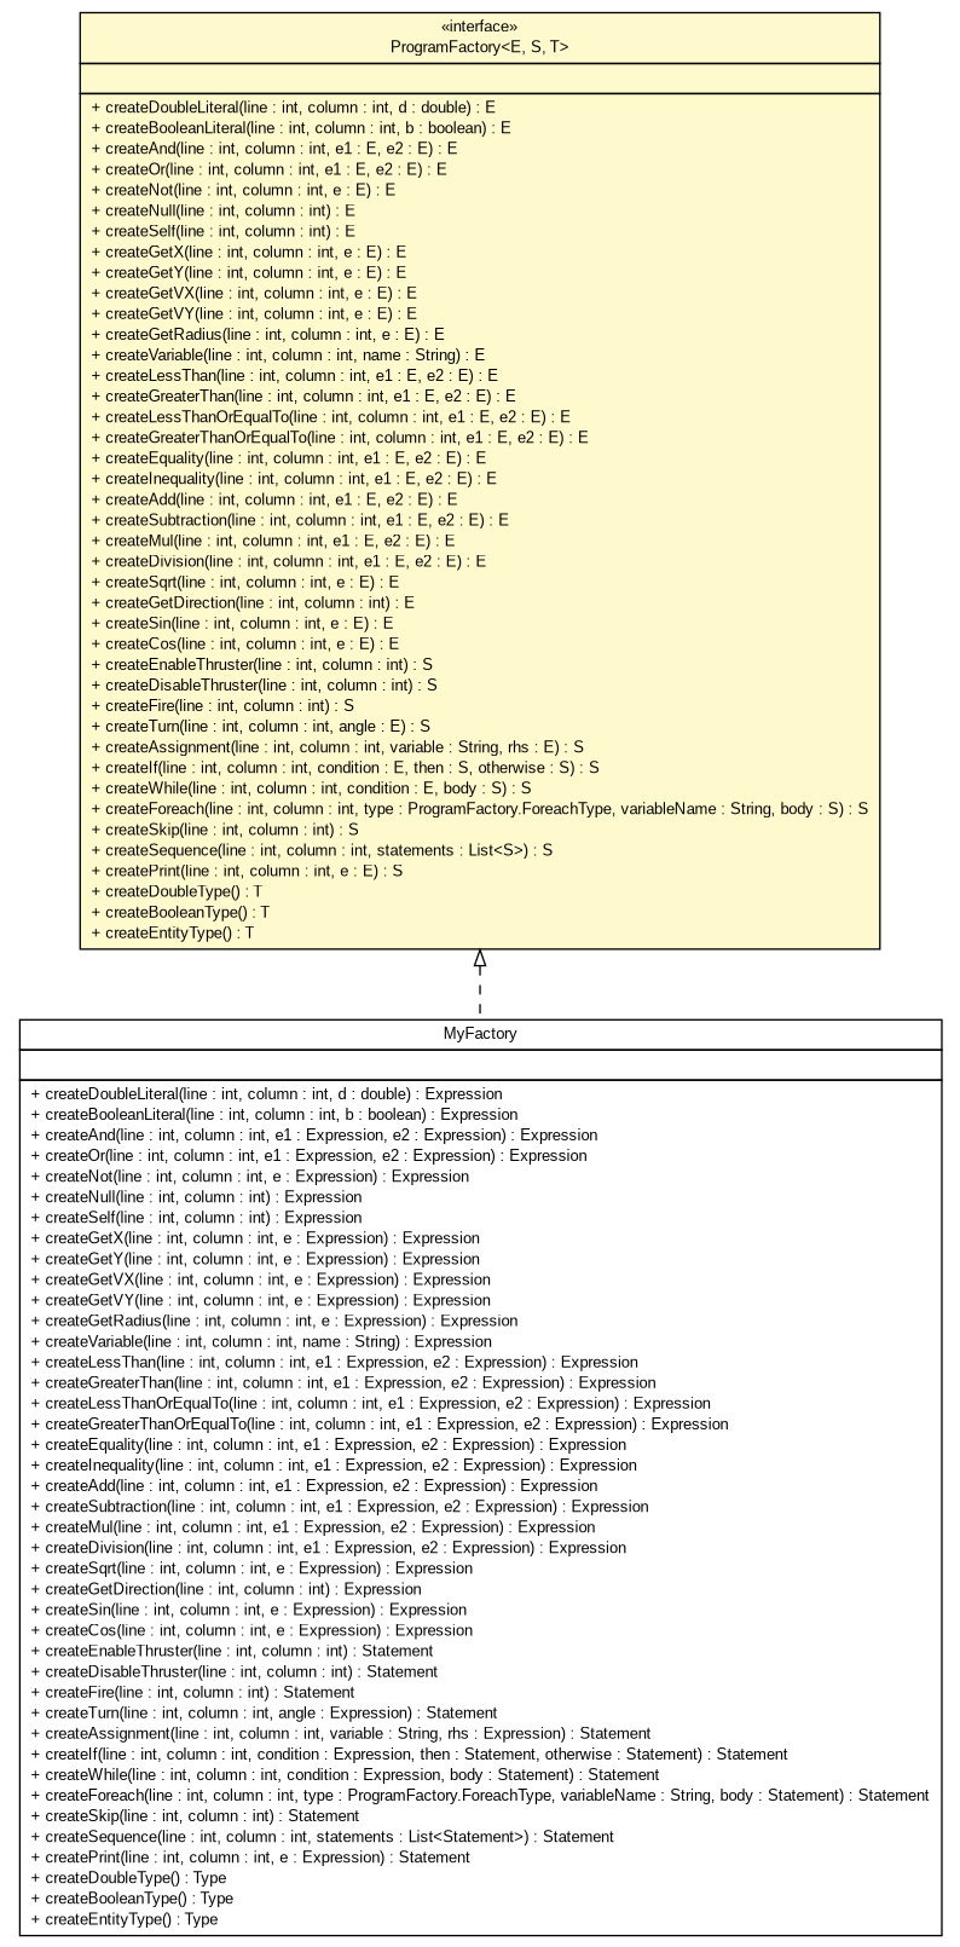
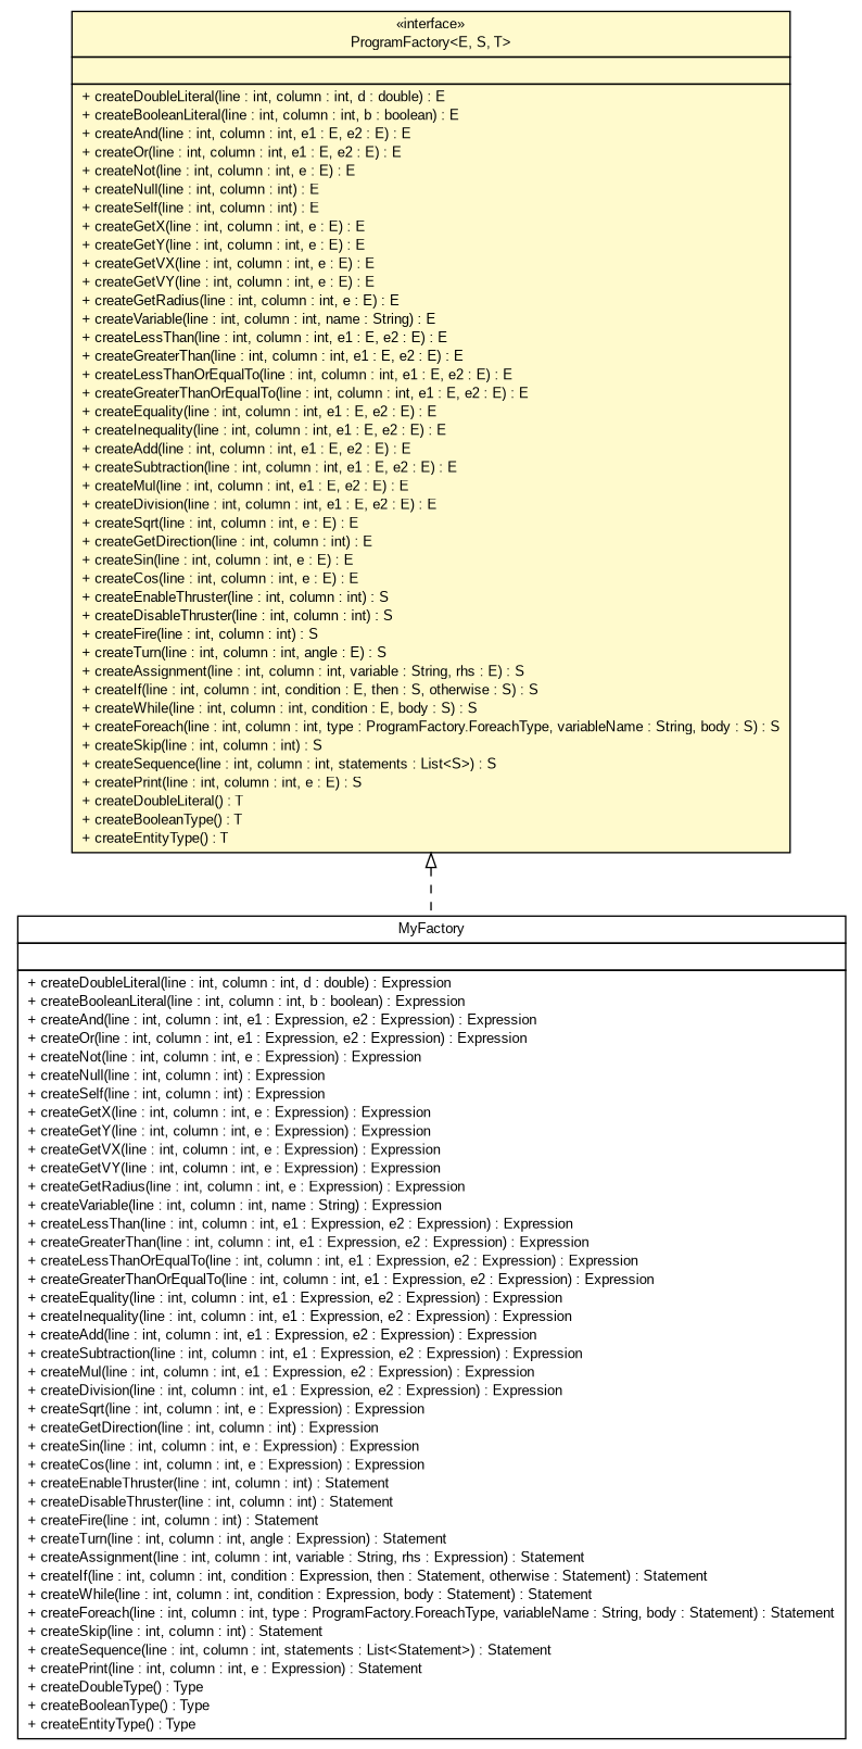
  digraph {
    nodesep=0.25
    ranksep=0.5
    fontname="Liberation Sans"
    node [fontcolor=black fontname="Liberation Sans" fontsize=10.0 shape=plaintext]
-   n1 [label=<<table title="model.programs.parsing.ProgramFactory" border="0" cellborder="1" cellspacing="0" cellpadding="2" port="p" bgcolor="lemonChiffon" href="./ProgramFactory.html"> 		<tr><td><table border="0" cellspacing="0" cellpadding="1"> <tr><td align="center" balign="center"> &#171;interface&#187; </td></tr> <tr><td align="center" balign="center"> ProgramFactory&lt;E, S, T&gt; </td></tr> 		</table></td></tr> 		<tr><td><table border="0" cellspacing="0" cellpadding="1"> <tr><td align="left" balign="left">  </td></tr> 		</table></td></tr> 		<tr><td><table border="0" cellspacing="0" cellpadding="1"> <tr><td align="left" balign="left"> + createDoubleLiteral(line : int, column : int, d : double) : E </td></tr> <tr><td align="left" balign="left"> + createBooleanLiteral(line : int, column : int, b : boolean) : E </td></tr> <tr><td align="left" balign="left"> + createAnd(line : int, column : int, e1 : E, e2 : E) : E </td></tr> <tr><td align="left" balign="left"> + createOr(line : int, column : int, e1 : E, e2 : E) : E </td></tr> <tr><td align="left" balign="left"> + createNot(line : int, column : int, e : E) : E </td></tr> <tr><td align="left" balign="left"> + createNull(line : int, column : int) : E </td></tr> <tr><td align="left" balign="left"> + createSelf(line : int, column : int) : E </td></tr> <tr><td align="left" balign="left"> + createGetX(line : int, column : int, e : E) : E </td></tr> <tr><td align="left" balign="left"> + createGetY(line : int, column : int, e : E) : E </td></tr> <tr><td align="left" balign="left"> + createGetVX(line : int, column : int, e : E) : E </td></tr> <tr><td align="left" balign="left"> + createGetVY(line : int, column : int, e : E) : E </td></tr> <tr><td align="left" balign="left"> + createGetRadius(line : int, column : int, e : E) : E </td></tr> <tr><td align="left" balign="left"> + createVariable(line : int, column : int, name : String) : E </td></tr> <tr><td align="left" balign="left"> + createLessThan(line : int, column : int, e1 : E, e2 : E) : E </td></tr> <tr><td align="left" balign="left"> + createGreaterThan(line : int, column : int, e1 : E, e2 : E) : E </td></tr> <tr><td align="left" balign="left"> + createLessThanOrEqualTo(line : int, column : int, e1 : E, e2 : E) : E </td></tr> <tr><td align="left" balign="left"> + createGreaterThanOrEqualTo(line : int, column : int, e1 : E, e2 : E) : E </td></tr> <tr><td align="left" balign="left"> + createEquality(line : int, column : int, e1 : E, e2 : E) : E </td></tr> <tr><td align="left" balign="left"> + createInequality(line : int, column : int, e1 : E, e2 : E) : E </td></tr> <tr><td align="left" balign="left"> + createAdd(line : int, column : int, e1 : E, e2 : E) : E </td></tr> <tr><td align="left" balign="left"> + createSubtraction(line : int, column : int, e1 : E, e2 : E) : E </td></tr> <tr><td align="left" balign="left"> + createMul(line : int, column : int, e1 : E, e2 : E) : E </td></tr> <tr><td align="left" balign="left"> + createDivision(line : int, column : int, e1 : E, e2 : E) : E </td></tr> <tr><td align="left" balign="left"> + createSqrt(line : int, column : int, e : E) : E </td></tr> <tr><td align="left" balign="left"> + createGetDirection(line : int, column : int) : E </td></tr> <tr><td align="left" balign="left"> + createSin(line : int, column : int, e : E) : E </td></tr> <tr><td align="left" balign="left"> + createCos(line : int, column : int, e : E) : E </td></tr> <tr><td align="left" balign="left"> + createEnableThruster(line : int, column : int) : S </td></tr> <tr><td align="left" balign="left"> + createDisableThruster(line : int, column : int) : S </td></tr> <tr><td align="left" balign="left"> + createFire(line : int, column : int) : S </td></tr> <tr><td align="left" balign="left"> + createTurn(line : int, column : int, angle : E) : S </td></tr> <tr><td align="left" balign="left"> + createAssignment(line : int, column : int, variable : String, rhs : E) : S </td></tr> <tr><td align="left" balign="left"> + createIf(line : int, column : int, condition : E, then : S, otherwise : S) : S </td></tr> <tr><td align="left" balign="left"> + createWhile(line : int, column : int, condition : E, body : S) : S </td></tr> <tr><td align="left" balign="left"> + createForeach(line : int, column : int, type : ProgramFactory.ForeachType, variableName : String, body : S) : S </td></tr> <tr><td align="left" balign="left"> + createSkip(line : int, column : int) : S </td></tr> <tr><td align="left" balign="left"> + createSequence(line : int, column : int, statements : List&lt;S&gt;) : S </td></tr> <tr><td align="left" balign="left"> + createPrint(line : int, column : int, e : E) : S </td></tr> <tr><td align="left" balign="left"> + createDoubleType() : T </td></tr> <tr><td align="left" balign="left"> + createBooleanType() : T </td></tr> <tr><td align="left" balign="left"> + createEntityType() : T </td></tr> 		</table></td></tr> 		</table>>]
+   n1 [label=<<table title="model.programs.parsing.ProgramFactory" border="0" cellborder="1" cellspacing="0" cellpadding="2" port="p" bgcolor="lemonChiffon" href="./ProgramFactory.html"> 		<tr><td><table border="0" cellspacing="0" cellpadding="1"> <tr><td align="center" balign="center"> &#171;interface&#187; </td></tr> <tr><td align="center" balign="center"> ProgramFactory&lt;E, S, T&gt; </td></tr> 		</table></td></tr> 		<tr><td><table border="0" cellspacing="0" cellpadding="1"> <tr><td align="left" balign="left">  </td></tr> 		</table></td></tr> 		<tr><td><table border="0" cellspacing="0" cellpadding="1"> <tr><td align="left" balign="left"> + createDoubleLiteral(line : int, column : int, d : double) : E </td></tr> <tr><td align="left" balign="left"> + createBooleanLiteral(line : int, column : int, b : boolean) : E </td></tr> <tr><td align="left" balign="left"> + createAnd(line : int, column : int, e1 : E, e2 : E) : E </td></tr> <tr><td align="left" balign="left"> + createOr(line : int, column : int, e1 : E, e2 : E) : E </td></tr> <tr><td align="left" balign="left"> + createNot(line : int, column : int, e : E) : E </td></tr> <tr><td align="left" balign="left"> + createNull(line : int, column : int) : E </td></tr> <tr><td align="left" balign="left"> + createSelf(line : int, column : int) : E </td></tr> <tr><td align="left" balign="left"> + createGetX(line : int, column : int, e : E) : E </td></tr> <tr><td align="left" balign="left"> + createGetY(line : int, column : int, e : E) : E </td></tr> <tr><td align="left" balign="left"> + createGetVX(line : int, column : int, e : E) : E </td></tr> <tr><td align="left" balign="left"> + createGetVY(line : int, column : int, e : E) : E </td></tr> <tr><td align="left" balign="left"> + createGetRadius(line : int, column : int, e : E) : E </td></tr> <tr><td align="left" balign="left"> + createVariable(line : int, column : int, name : String) : E </td></tr> <tr><td align="left" balign="left"> + createLessThan(line : int, column : int, e1 : E, e2 : E) : E </td></tr> <tr><td align="left" balign="left"> + createGreaterThan(line : int, column : int, e1 : E, e2 : E) : E </td></tr> <tr><td align="left" balign="left"> + createLessThanOrEqualTo(line : int, column : int, e1 : E, e2 : E) : E </td></tr> <tr><td align="left" balign="left"> + createGreaterThanOrEqualTo(line : int, column : int, e1 : E, e2 : E) : E </td></tr> <tr><td align="left" balign="left"> + createEquality(line : int, column : int, e1 : E, e2 : E) : E </td></tr> <tr><td align="left" balign="left"> + createInequality(line : int, column : int, e1 : E, e2 : E) : E </td></tr> <tr><td align="left" balign="left"> + createAdd(line : int, column : int, e1 : E, e2 : E) : E </td></tr> <tr><td align="left" balign="left"> + createSubtraction(line : int, column : int, e1 : E, e2 : E) : E </td></tr> <tr><td align="left" balign="left"> + createMul(line : int, column : int, e1 : E, e2 : E) : E </td></tr> <tr><td align="left" balign="left"> + createDivision(line : int, column : int, e1 : E, e2 : E) : E </td></tr> <tr><td align="left" balign="left"> + createSqrt(line : int, column : int, e : E) : E </td></tr> <tr><td align="left" balign="left"> + createGetDirection(line : int, column : int) : E </td></tr> <tr><td align="left" balign="left"> + createSin(line : int, column : int, e : E) : E </td></tr> <tr><td align="left" balign="left"> + createCos(line : int, column : int, e : E) : E </td></tr> <tr><td align="left" balign="left"> + createEnableThruster(line : int, column : int) : S </td></tr> <tr><td align="left" balign="left"> + createDisableThruster(line : int, column : int) : S </td></tr> <tr><td align="left" balign="left"> + createFire(line : int, column : int) : S </td></tr> <tr><td align="left" balign="left"> + createTurn(line : int, column : int, angle : E) : S </td></tr> <tr><td align="left" balign="left"> + createAssignment(line : int, column : int, variable : String, rhs : E) : S </td></tr> <tr><td align="left" balign="left"> + createIf(line : int, column : int, condition : E, then : S, otherwise : S) : S </td></tr> <tr><td align="left" balign="left"> + createWhile(line : int, column : int, condition : E, body : S) : S </td></tr> <tr><td align="left" balign="left"> + createForeach(line : int, column : int, type : ProgramFactory.ForeachType, variableName : String, body : S) : S </td></tr> <tr><td align="left" balign="left"> + createSkip(line : int, column : int) : S </td></tr> <tr><td align="left" balign="left"> + createSequence(line : int, column : int, statements : List&lt;S&gt;) : S </td></tr> <tr><td align="left" balign="left"> + createPrint(line : int, column : int, e : E) : S </td></tr> <tr><td align="left" balign="left"> + createDoubleLiteral() : T </td></tr> <tr><td align="left" balign="left"> + createBooleanType() : T </td></tr> <tr><td align="left" balign="left"> + createEntityType() : T </td></tr> 		</table></td></tr> 		</table>>]
    n2 [label=<<table title="model.programs.parsing.MyFactory" border="0" cellborder="1" cellspacing="0" cellpadding="2" port="p" href="./MyFactory.html"> 		<tr><td><table border="0" cellspacing="0" cellpadding="1"> <tr><td align="center" balign="center"> MyFactory </td></tr> 		</table></td></tr> 		<tr><td><table border="0" cellspacing="0" cellpadding="1"> <tr><td align="left" balign="left">  </td></tr> 		</table></td></tr> 		<tr><td><table border="0" cellspacing="0" cellpadding="1"> <tr><td align="left" balign="left"> + createDoubleLiteral(line : int, column : int, d : double) : Expression </td></tr> <tr><td align="left" balign="left"> + createBooleanLiteral(line : int, column : int, b : boolean) : Expression </td></tr> <tr><td align="left" balign="left"> + createAnd(line : int, column : int, e1 : Expression, e2 : Expression) : Expression </td></tr> <tr><td align="left" balign="left"> + createOr(line : int, column : int, e1 : Expression, e2 : Expression) : Expression </td></tr> <tr><td align="left" balign="left"> + createNot(line : int, column : int, e : Expression) : Expression </td></tr> <tr><td align="left" balign="left"> + createNull(line : int, column : int) : Expression </td></tr> <tr><td align="left" balign="left"> + createSelf(line : int, column : int) : Expression </td></tr> <tr><td align="left" balign="left"> + createGetX(line : int, column : int, e : Expression) : Expression </td></tr> <tr><td align="left" balign="left"> + createGetY(line : int, column : int, e : Expression) : Expression </td></tr> <tr><td align="left" balign="left"> + createGetVX(line : int, column : int, e : Expression) : Expression </td></tr> <tr><td align="left" balign="left"> + createGetVY(line : int, column : int, e : Expression) : Expression </td></tr> <tr><td align="left" balign="left"> + createGetRadius(line : int, column : int, e : Expression) : Expression </td></tr> <tr><td align="left" balign="left"> + createVariable(line : int, column : int, name : String) : Expression </td></tr> <tr><td align="left" balign="left"> + createLessThan(line : int, column : int, e1 : Expression, e2 : Expression) : Expression </td></tr> <tr><td align="left" balign="left"> + createGreaterThan(line : int, column : int, e1 : Expression, e2 : Expression) : Expression </td></tr> <tr><td align="left" balign="left"> + createLessThanOrEqualTo(line : int, column : int, e1 : Expression, e2 : Expression) : Expression </td></tr> <tr><td align="left" balign="left"> + createGreaterThanOrEqualTo(line : int, column : int, e1 : Expression, e2 : Expression) : Expression </td></tr> <tr><td align="left" balign="left"> + createEquality(line : int, column : int, e1 : Expression, e2 : Expression) : Expression </td></tr> <tr><td align="left" balign="left"> + createInequality(line : int, column : int, e1 : Expression, e2 : Expression) : Expression </td></tr> <tr><td align="left" balign="left"> + createAdd(line : int, column : int, e1 : Expression, e2 : Expression) : Expression </td></tr> <tr><td align="left" balign="left"> + createSubtraction(line : int, column : int, e1 : Expression, e2 : Expression) : Expression </td></tr> <tr><td align="left" balign="left"> + createMul(line : int, column : int, e1 : Expression, e2 : Expression) : Expression </td></tr> <tr><td align="left" balign="left"> + createDivision(line : int, column : int, e1 : Expression, e2 : Expression) : Expression </td></tr> <tr><td align="left" balign="left"> + createSqrt(line : int, column : int, e : Expression) : Expression </td></tr> <tr><td align="left" balign="left"> + createGetDirection(line : int, column : int) : Expression </td></tr> <tr><td align="left" balign="left"> + createSin(line : int, column : int, e : Expression) : Expression </td></tr> <tr><td align="left" balign="left"> + createCos(line : int, column : int, e : Expression) : Expression </td></tr> <tr><td align="left" balign="left"> + createEnableThruster(line : int, column : int) : Statement </td></tr> <tr><td align="left" balign="left"> + createDisableThruster(line : int, column : int) : Statement </td></tr> <tr><td align="left" balign="left"> + createFire(line : int, column : int) : Statement </td></tr> <tr><td align="left" balign="left"> + createTurn(line : int, column : int, angle : Expression) : Statement </td></tr> <tr><td align="left" balign="left"> + createAssignment(line : int, column : int, variable : String, rhs : Expression) : Statement </td></tr> <tr><td align="left" balign="left"> + createIf(line : int, column : int, condition : Expression, then : Statement, otherwise : Statement) : Statement </td></tr> <tr><td align="left" balign="left"> + createWhile(line : int, column : int, condition : Expression, body : Statement) : Statement </td></tr> <tr><td align="left" balign="left"> + createForeach(line : int, column : int, type : ProgramFactory.ForeachType, variableName : String, body : Statement) : Statement </td></tr> <tr><td align="left" balign="left"> + createSkip(line : int, column : int) : Statement </td></tr> <tr><td align="left" balign="left"> + createSequence(line : int, column : int, statements : List&lt;Statement&gt;) : Statement </td></tr> <tr><td align="left" balign="left"> + createPrint(line : int, column : int, e : Expression) : Statement </td></tr> <tr><td align="left" balign="left"> + createDoubleType() : Type </td></tr> <tr><td align="left" balign="left"> + createBooleanType() : Type </td></tr> <tr><td align="left" balign="left"> + createEntityType() : Type </td></tr> 		</table></td></tr> 		</table>>]
    n1 -> n2 [arrowtail=empty dir=back fontname="Liberation Sans" fontsize=10 headport=p labelfontname=Helvetica labelfontsize=10 style=dashed tailport=p]
  }
